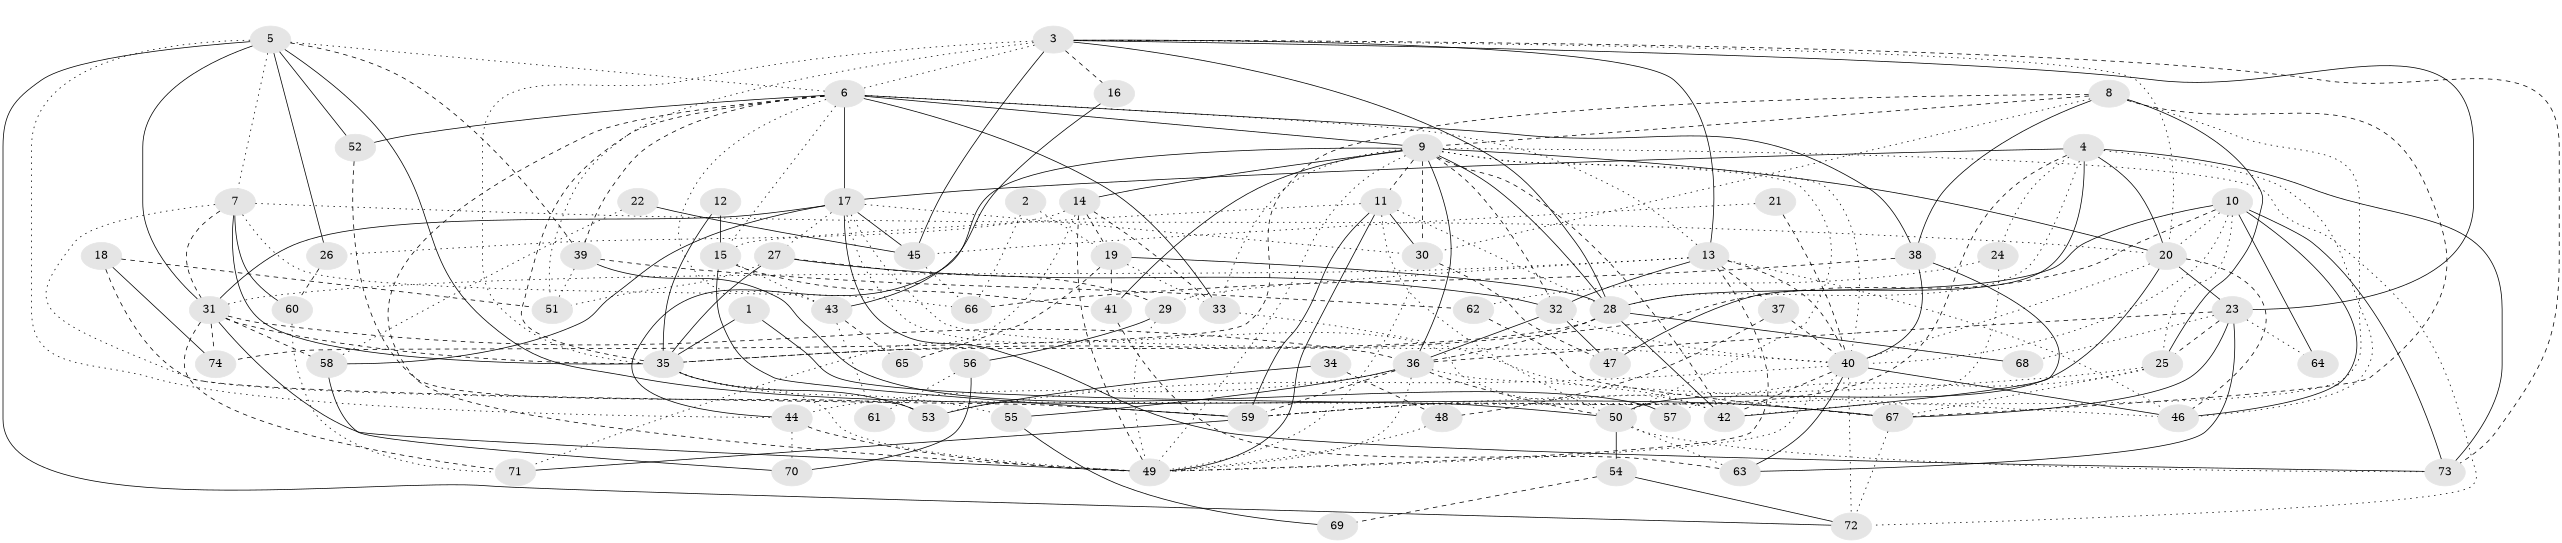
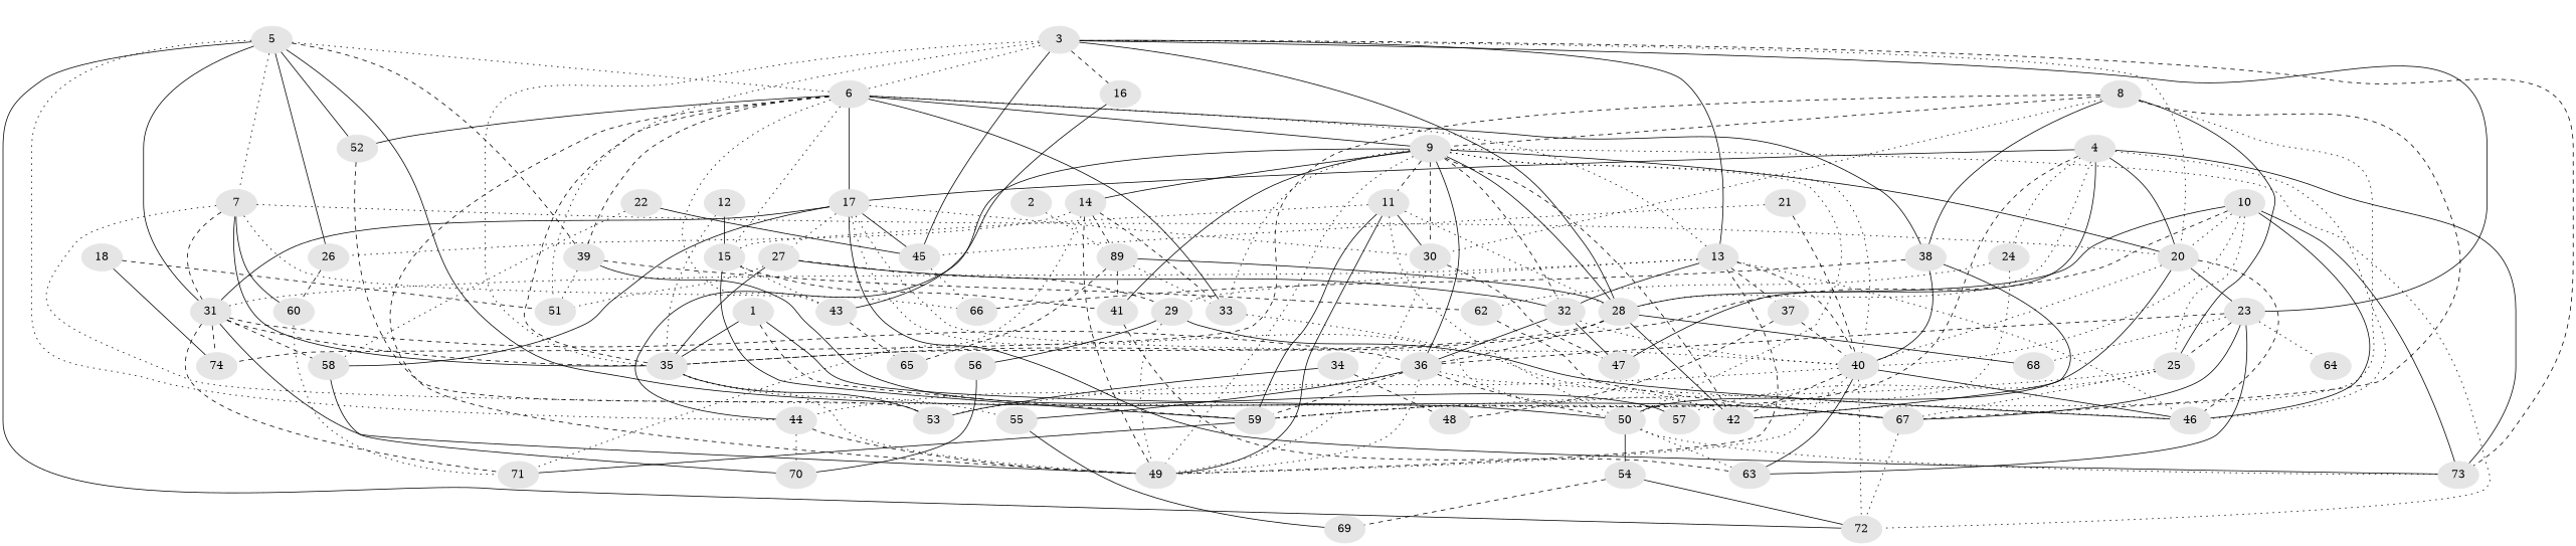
  graph {
    node [color=gray90 style=filled]
    edge [style=solid weight=1.0]
    1
    35
    50
    59
    49
    53
    55
    73
    63
    54
    71
    2
-   19
+   19 [label=89]
    66
    28
    33
    41
    65
    3
    6
    13
    16
    20
    23
    45
    51
    17
    52
    9
    15
    38
    39
    43
    46
    31
    32
    40
    29
    37
    67
    25
    36
    64
    68
    42
    4
    24
    47
    27
    30
    58
    62
    5
    7
    26
    44
    72
    60
    74
    70
    11
    14
    57
-   61
    8
    10
    12
    56
    48
    18
    21
    22
    34
    69
    1 -- 35
    1 -- 50
-   18 -- 59 [style=dashed]
+   1 -- 59 [style=dashed]
    35 -- 49 [style=dotted]
    35 -- 53
    35 -- 55 [style=dotted]
    50 -- 73 [style=dotted]
    50 -- 63 [style=dotted]
    50 -- 54
    59 -- 71
    55 -- 69
    54 -- 72
    54 -- 69 [style=dashed]
    2 -- 19 [style=dotted]
-   2 -- 66 [style=dotted]
    19 -- 28
    19 -- 33 [style=dotted]
    19 -- 41 [style=dashed]
    19 -- 65 [style=dashed]
    28 -- 35 [style=dashed weight=2.0]
    28 -- 36 [style=dashed]
    28 -- 68
    28 -- 42
    33 -- 42 [style=dotted]
    41 -- 63 [style=dashed]
    3 -- 35 [style=dotted weight=2.0]
    3 -- 73 [style=dashed]
    3 -- 28
    3 -- 6 [style=dotted weight=2.0]
    3 -- 13
    3 -- 16 [style=dashed]
    3 -- 20 [style=dotted]
    3 -- 23
    3 -- 45
    3 -- 51 [style=dotted]
    6 -- 35 [style=dashed]
    6 -- 49 [style=dashed]
    6 -- 33 [weight=2.0]
    6 -- 13 [style=dotted]
    6 -- 17
    6 -- 52
    6 -- 9
    6 -- 15 [style=dotted]
    6 -- 38
    6 -- 39 [style=dashed]
    6 -- 43 [style=dotted]
    13 -- 49 [style=dashed]
    13 -- 46 [style=dotted]
    13 -- 31 [style=dotted]
    13 -- 32
    13 -- 40 [style=dashed]
    13 -- 29 [style=dotted]
    13 -- 37 [style=dashed]
    16 -- 43
    20 -- 50
    20 -- 23
    20 -- 46 [style=dashed weight=2.0]
    20 -- 40 [style=dotted]
    23 -- 63
    23 -- 67
    23 -- 25 [style=dashed]
    23 -- 36 [style=dashed]
    23 -- 64 [style=dotted]
    23 -- 68 [style=dotted]
    45 -- 66 [style=dotted]
    17 -- 73
    17 -- 45
    17 -- 31
    17 -- 40 [style=dotted]
    17 -- 42 [style=dotted]
    17 -- 27 [style=dotted]
    17 -- 30 [style=dotted]
    17 -- 58
    52 -- 53 [style=dashed]
    9 -- 50 [style=dotted]
    9 -- 49 [style=dotted]
    9 -- 28
    9 -- 33 [style=dotted weight=3.0]
    9 -- 41
    9 -- 20
    9 -- 32 [style=dashed]
    9 -- 40 [style=dotted]
    9 -- 36
    9 -- 42 [style=dashed]
    9 -- 30 [style=dashed weight=2.0]
    9 -- 44
    9 -- 72 [style=dotted]
    9 -- 11 [style=dashed]
    9 -- 14
    15 -- 59
    15 -- 41 [style=dashed]
    15 -- 43 [style=dotted]
    38 -- 66 [style=dashed]
    38 -- 40
    38 -- 42
    39 -- 51 [style=dotted]
    39 -- 62 [style=dashed]
    39 -- 57
    43 -- 65 [style=dashed]
-   43 -- 61 [style=dotted]
    31 -- 35 [style=dashed]
    31 -- 49
    31 -- 71 [style=dashed]
    31 -- 36 [style=dashed]
    31 -- 58 [style=dashed]
    31 -- 74 [style=dashed]
    32 -- 40 [style=dotted]
    32 -- 36 [weight=3.0]
    32 -- 47
    40 -- 49 [style=dotted]
    40 -- 53 [style=dotted]
    40 -- 63
    40 -- 46
    40 -- 42 [style=dashed]
    40 -- 72 [style=dotted]
    29 -- 49 [style=dotted]
+   29 -- 46
    29 -- 56
    37 -- 40 [style=dashed]
    37 -- 48 [style=dashed]
    67 -- 72 [style=dotted]
    25 -- 59 [style=dotted]
    25 -- 67 [style=dotted]
    25 -- 57 [style=dotted]
    36 -- 50 [style=dashed]
    36 -- 59 [style=dashed]
    36 -- 49 [style=dotted]
    36 -- 55
    36 -- 46 [style=dotted]
    36 -- 44 [style=dotted]
    4 -- 59 [style=dashed]
    4 -- 73
    4 -- 28 [style=dotted]
    4 -- 20
    4 -- 17
    4 -- 46 [style=dotted]
    4 -- 24 [style=dotted]
    4 -- 47
    24 -- 59 [style=dotted]
    24 -- 62 [style=dotted]
    27 -- 35
    27 -- 51 [style=dotted]
    27 -- 32
    27 -- 29 [style=dashed]
    30 -- 49 [style=dotted]
    30 -- 47 [style=dashed]
    58 -- 70
    62 -- 67 [style=dashed]
    5 -- 6 [style=dotted]
    5 -- 52
    5 -- 39 [style=dashed]
    5 -- 31
    5 -- 67
    5 -- 7 [style=dotted weight=2.0]
    5 -- 26
    5 -- 44 [style=dotted]
    5 -- 72
    7 -- 35
    7 -- 66 [style=dotted]
    7 -- 20 [style=dotted]
    7 -- 31 [style=dashed]
    7 -- 67 [style=dotted]
    7 -- 60
    26 -- 60 [style=dashed]
    44 -- 49 [style=dashed]
    44 -- 70 [style=dotted]
    60 -- 71 [style=dotted]
    11 -- 50 [style=dotted]
    11 -- 59
    11 -- 49
    11 -- 28 [style=dotted]
    11 -- 15 [style=dotted]
    11 -- 30
    14 -- 49 [style=dashed]
    14 -- 71 [style=dotted]
    14 -- 19 [style=dashed]
    14 -- 33 [style=dashed]
    14 -- 26 [style=dotted weight=2.0]
    8 -- 9 [style=dashed]
    8 -- 38
    8 -- 67 [style=dashed]
    8 -- 25
    8 -- 42 [style=dotted weight=2.0]
    8 -- 30 [style=dotted]
    8 -- 74 [style=dashed]
    10 -- 35 [style=dashed]
    10 -- 73
    10 -- 28
    10 -- 20 [style=dotted]
    10 -- 46
    10 -- 40 [style=dotted]
    10 -- 25 [style=dotted]
-   10 -- 64 [weight=2.0]
-   12 -- 35
+   12 -- 35 [style=dotted]
    12 -- 15
    56 -- 70
-   56 -- 61 [style=dotted]
-   48 -- 49 [style=dotted]
    18 -- 51 [style=dashed]
    18 -- 74
    21 -- 45 [style=dotted]
    21 -- 40 [style=dashed]
    22 -- 45
    22 -- 58 [style=dotted]
    34 -- 53
    34 -- 48 [style=dashed]
  }
